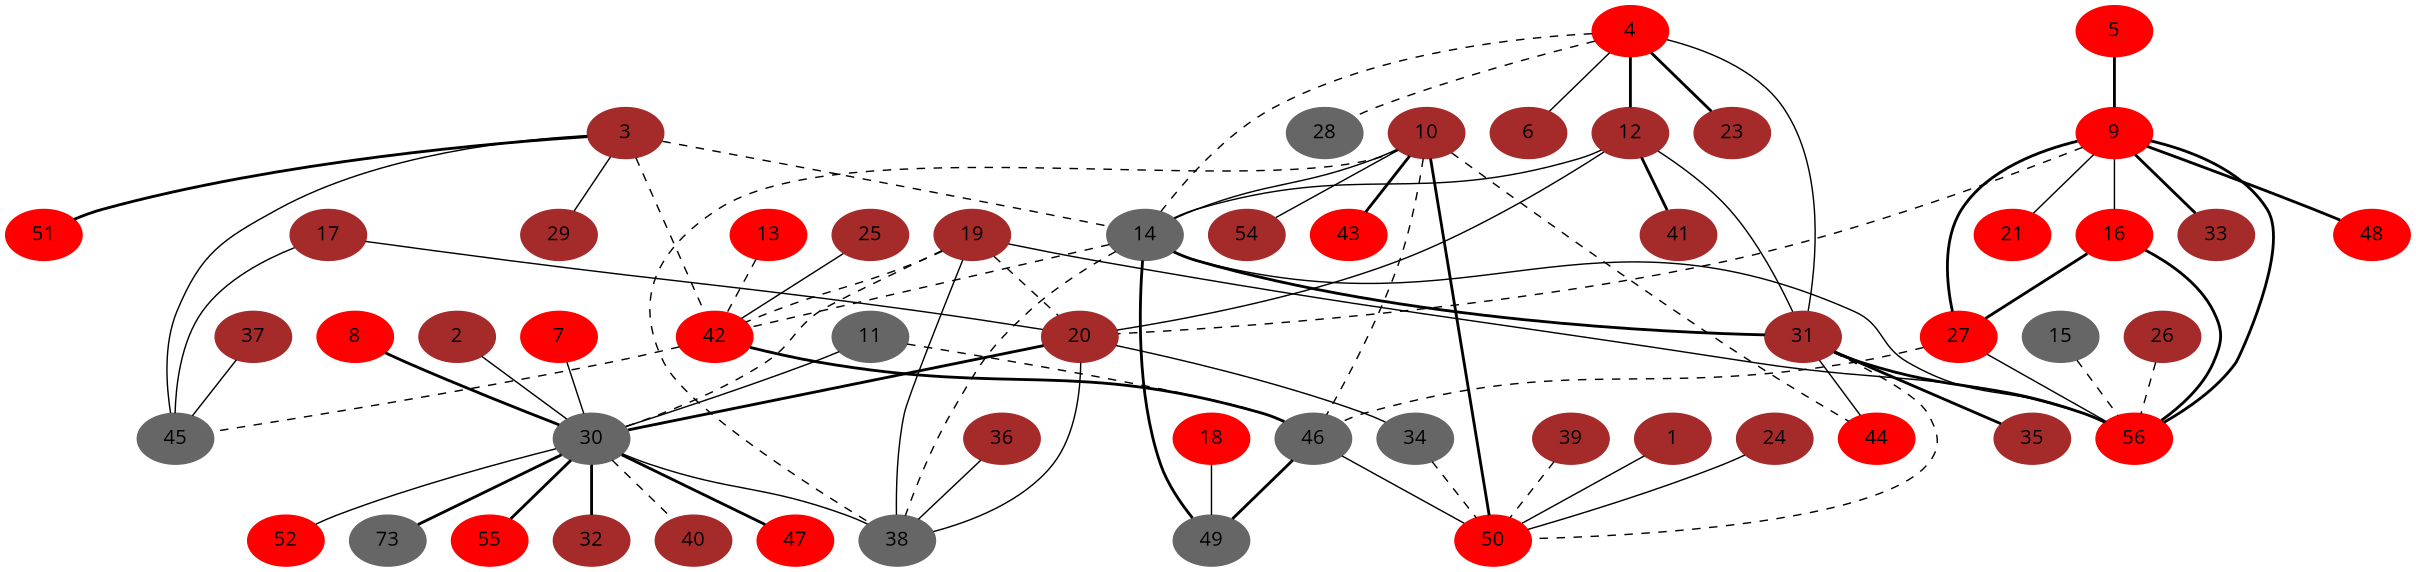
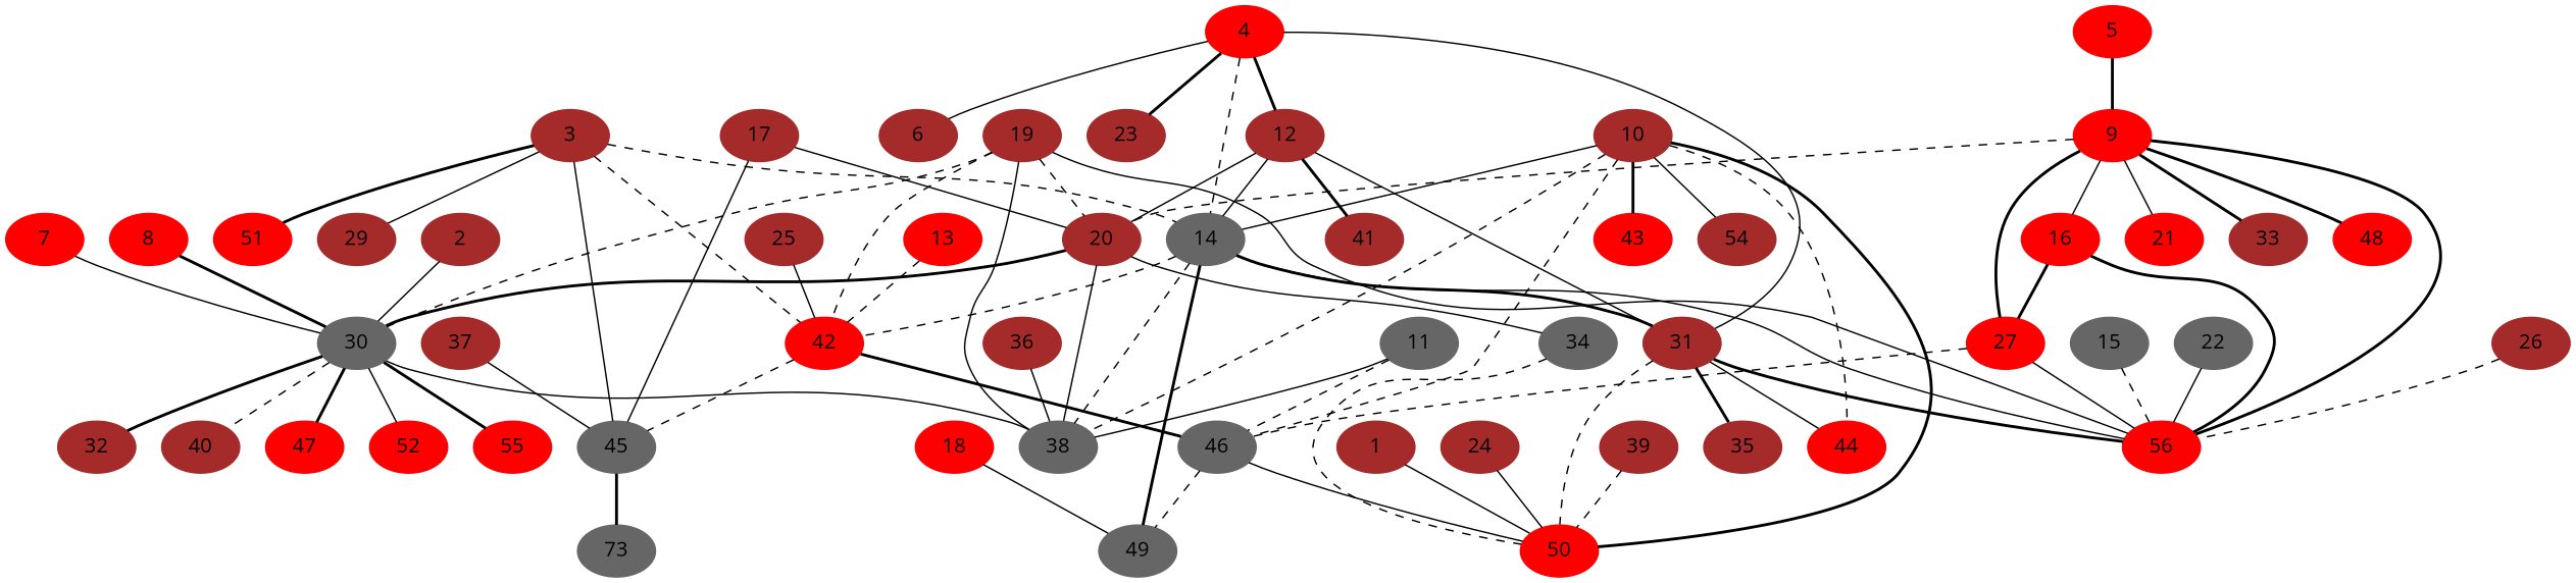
  graph {
    fontname="Open Sans"
    node [color=brown fontname="Open Sans" style=filled]
    edge [fontname="Open Sans" style=solid weight=1.0]
    50 [color=red]
    1
    30 [color=gray40]
    2
    38 [color=gray40]
    32
    40
    47 [color=red]
    52 [color=red]
    n10 [color=gray40 label=73]
    55 [color=red]
    14 [color=gray40]
    3
    29
    42 [color=red]
    45 [color=gray40]
    51 [color=red]
    31
    56 [color=red]
    49 [color=gray40]
    46 [color=gray40]
    4 [color=red]
    6
    12
    23
-   28 [color=gray40]
    20
    41
    44 [color=red]
    35
    5 [color=red]
    9 [color=red]
    16 [color=red]
    21 [color=red]
    27 [color=red]
    33
    48 [color=red]
    7 [color=red]
    8 [color=red]
    34 [color=gray40]
    10
    43 [color=red]
    54
    11 [color=gray40]
    13 [color=red]
    15 [color=gray40]
    17
    18 [color=red]
    19
+   22 [color=gray40]
    24
    25
    26
    36
    37
    39
    1 -- 50
    30 -- 38 [weight=2.0]
    30 -- 32 [style=bold]
    30 -- 40 [style=dashed]
    30 -- 47 [style=bold]
    30 -- 52
-   30 -- n10 [style=bold]
+   45 -- n10 [style=bold]
    30 -- 55 [style=bold]
    2 -- 30
    14 -- 38 [style=dashed]
    14 -- 42 [style=dashed]
    14 -- 31 [style=bold]
    14 -- 56
    14 -- 49 [style=bold]
    3 -- 14 [style=dashed weight=2.0]
    3 -- 29
    3 -- 42 [style=dashed weight=2.0]
    3 -- 45 [weight=2.0]
    3 -- 51 [style=bold]
    42 -- 45 [style=dashed]
    42 -- 46 [style=bold]
    31 -- 50 [style=dashed]
    31 -- 56 [style=bold]
    31 -- 44
    31 -- 35 [style=bold]
    46 -- 50
-   46 -- 49 [style=bold]
+   46 -- 49 [style=dashed]
    4 -- 14 [style=dashed weight=2.0]
    4 -- 31 [weight=2.0]
    4 -- 6
    4 -- 12 [style=bold weight=2.0]
    4 -- 23 [style=bold]
-   4 -- 28 [style=dashed]
    12 -- 14
    12 -- 31
    12 -- 20
    12 -- 41 [style=bold]
    20 -- 30 [style=bold weight=2.0]
    20 -- 38
    20 -- 34
    5 -- 9 [style=bold]
    9 -- 56 [style=bold]
    9 -- 20 [style=dashed]
    9 -- 16 [weight=2.0]
    9 -- 21
    9 -- 27 [style=bold]
    9 -- 33 [style=bold]
    9 -- 48 [style=bold]
    16 -- 56 [style=bold weight=2.0]
    16 -- 27 [style=bold weight=2.0]
    27 -- 56
    27 -- 46 [style=dashed]
    7 -- 30
    8 -- 30 [style=bold]
    34 -- 50 [style=dashed]
    10 -- 50 [style=bold weight=3.0]
    10 -- 38 [style=dashed]
    10 -- 14
    10 -- 46 [style=dashed weight=3.0]
    10 -- 44 [style=dashed]
    10 -- 43 [style=bold]
    10 -- 54
-   11 -- 30
+   11 -- 38
    11 -- 46 [style=dashed]
    13 -- 42 [style=dashed]
    15 -- 56 [style=dashed]
    17 -- 45
    17 -- 20
    18 -- 49
    19 -- 30 [style=dashed weight=2.0]
    19 -- 38
    19 -- 42 [style=dashed]
    19 -- 56
    19 -- 20 [style=dashed]
+   22 -- 56
    24 -- 50
    25 -- 42
    26 -- 56 [style=dashed]
    36 -- 38
    37 -- 45
    39 -- 50 [style=dashed]
  }
